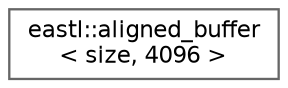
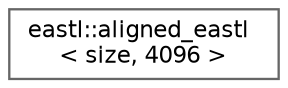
  digraph {
    rankdir=LR
-   n1 [color=grey40 fillcolor=white fontname=Helvetica fontsize=10 height=0.2 label="eastl::aligned_buffer\l\< size, 4096 \>" shape=box style=filled width=0.4]
+   n1 [color=grey40 fillcolor=white fontname=Helvetica fontsize=10 height=0.2 label="eastl::aligned_eastl\l\< size, 4096 \>" shape=box style=filled width=0.4]
  }
